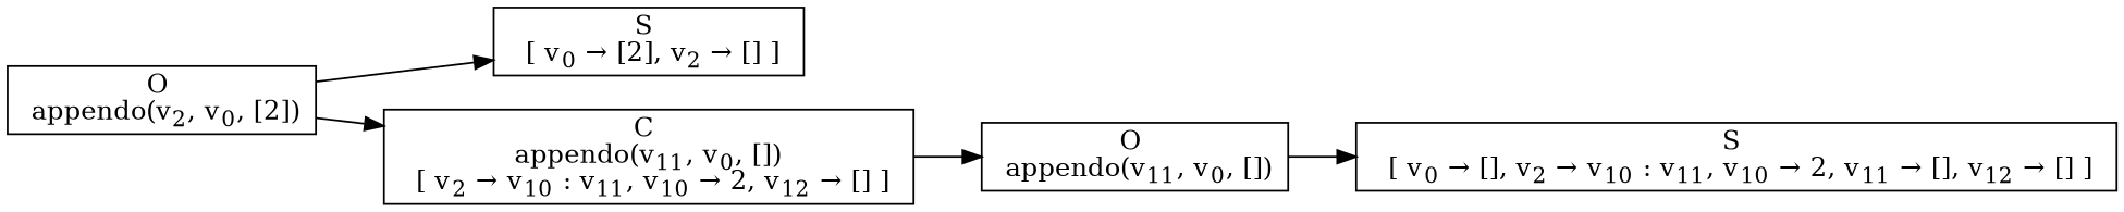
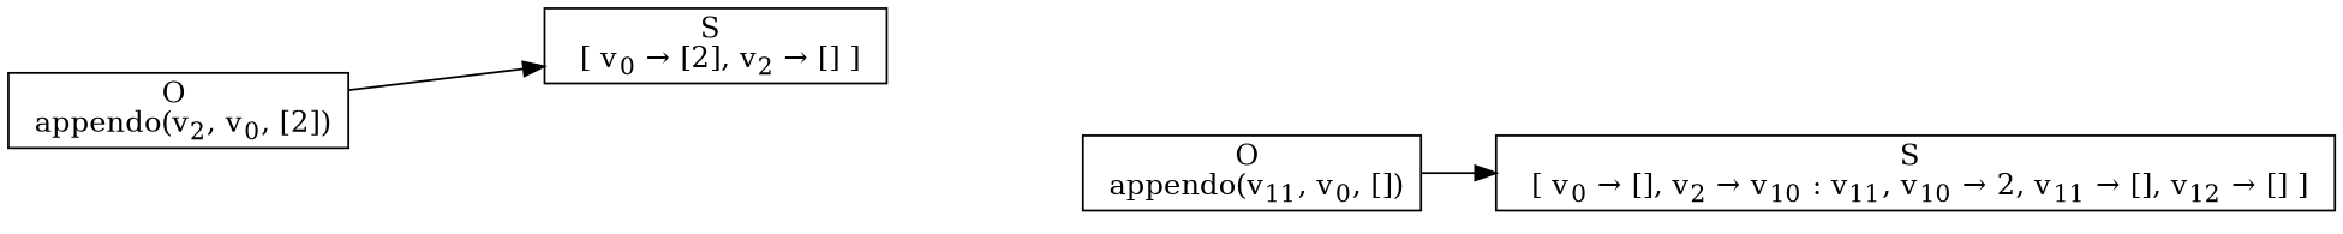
  digraph {
    rankdir=LR
    node [fillcolor=white shape=box style=filled]
    n1 [label=<O <BR/> appendo(v<SUB>2</SUB>, v<SUB>0</SUB>, [2])>]
    n2 [label=<S <BR/>  [ v<SUB>0</SUB> &rarr; [2], v<SUB>2</SUB> &rarr; [] ] >]
-   n3 [label=<C <BR/> appendo(v<SUB>11</SUB>, v<SUB>0</SUB>, []) <BR/>  [ v<SUB>2</SUB> &rarr; v<SUB>10</SUB> : v<SUB>11</SUB>, v<SUB>10</SUB> &rarr; 2, v<SUB>12</SUB> &rarr; [] ] >]
    n4 [label=<O <BR/> appendo(v<SUB>11</SUB>, v<SUB>0</SUB>, [])>]
    n5 [label=<S <BR/>  [ v<SUB>0</SUB> &rarr; [], v<SUB>2</SUB> &rarr; v<SUB>10</SUB> : v<SUB>11</SUB>, v<SUB>10</SUB> &rarr; 2, v<SUB>11</SUB> &rarr; [], v<SUB>12</SUB> &rarr; [] ] >]
    n1 -> n2
-   n1 -> n3
-   n3 -> n4
    n4 -> n5
  }
